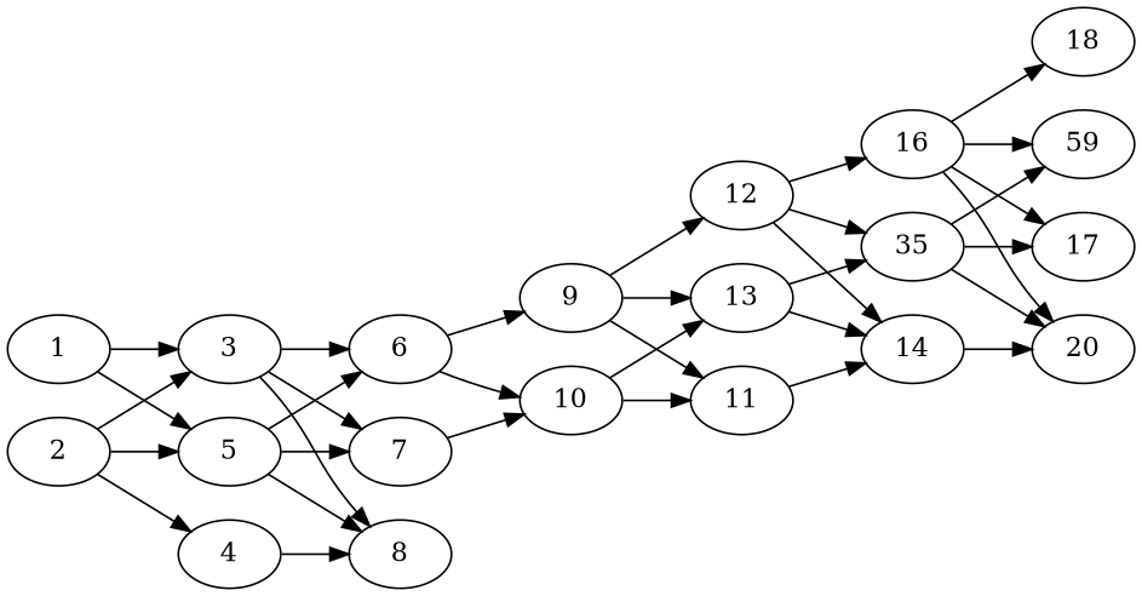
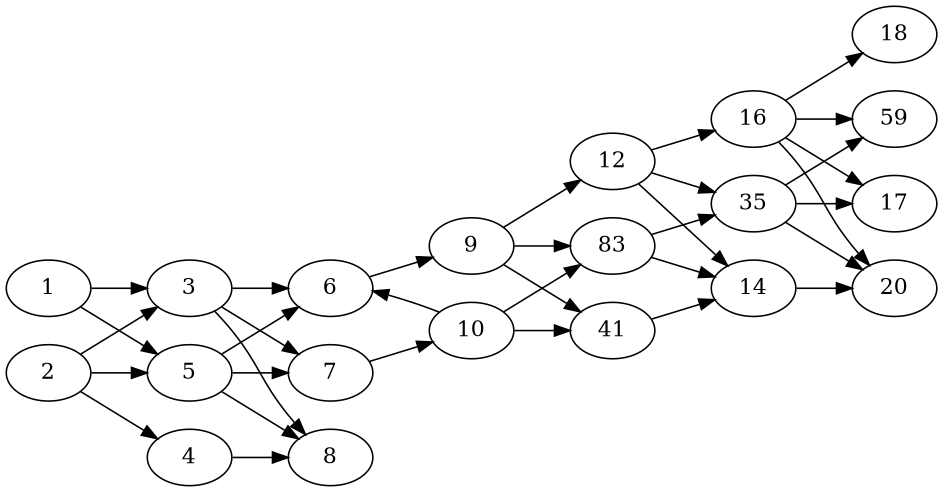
  digraph {
    rankdir=LR
    node [alpha=0.02]
    1 [alpha=0.19 expect_size=26065920]
    3 [alpha=0.19 expect_size=39957504]
    5 [alpha=0.12 expect_size=38731776]
    6 [alpha=0.13 expect_size=17885184]
    7 [alpha=0.04 expect_size=42513408]
    8 [expect_size=31595520]
    9 [alpha=0.15 expect_size=46713856]
    10 [alpha=0.08 expect_size=21803008]
    2 [alpha=0.03 expect_size=13672448]
    4 [alpha=0.08 expect_size=8481792]
-   11 [alpha=0.09 expect_size=14910464]
+   11 [alpha=0.09 expect_size=14910464 label=41]
    12 [alpha=0.15 expect_size=12030976]
-   13 [expect_size=19941376]
+   13 [expect_size=19941376 label=83]
    14 [alpha=0.17 expect_size=18583552]
    n15 [expect_size=37607424 label=35]
    16 [alpha=0.01 expect_size=18369536]
    20 [alpha=0.12 expect_size=51594240]
    17 [alpha=0.07 expect_size=49602560]
    n19 [alpha=0.16 expect_size=17275904 label=59]
    18 [alpha=0.16 expect_size=11758592]
    1 -> 3
    1 -> 5
    3 -> 6
    3 -> 7
    3 -> 8
    5 -> 6
    5 -> 7
    5 -> 8
    6 -> 9
-   6 -> 10
+   10 -> 6
    7 -> 10
    9 -> 11
    9 -> 12
    9 -> 13
    10 -> 11
    10 -> 13
    2 -> 3
    2 -> 5
    2 -> 4
    4 -> 8
    11 -> 14
    12 -> 14
    12 -> n15
    12 -> 16
    13 -> 14
    13 -> n15
    14 -> 20
    n15 -> 20
    n15 -> 17
    n15 -> n19
    16 -> 20
    16 -> 17
    16 -> n19
    16 -> 18
  }
